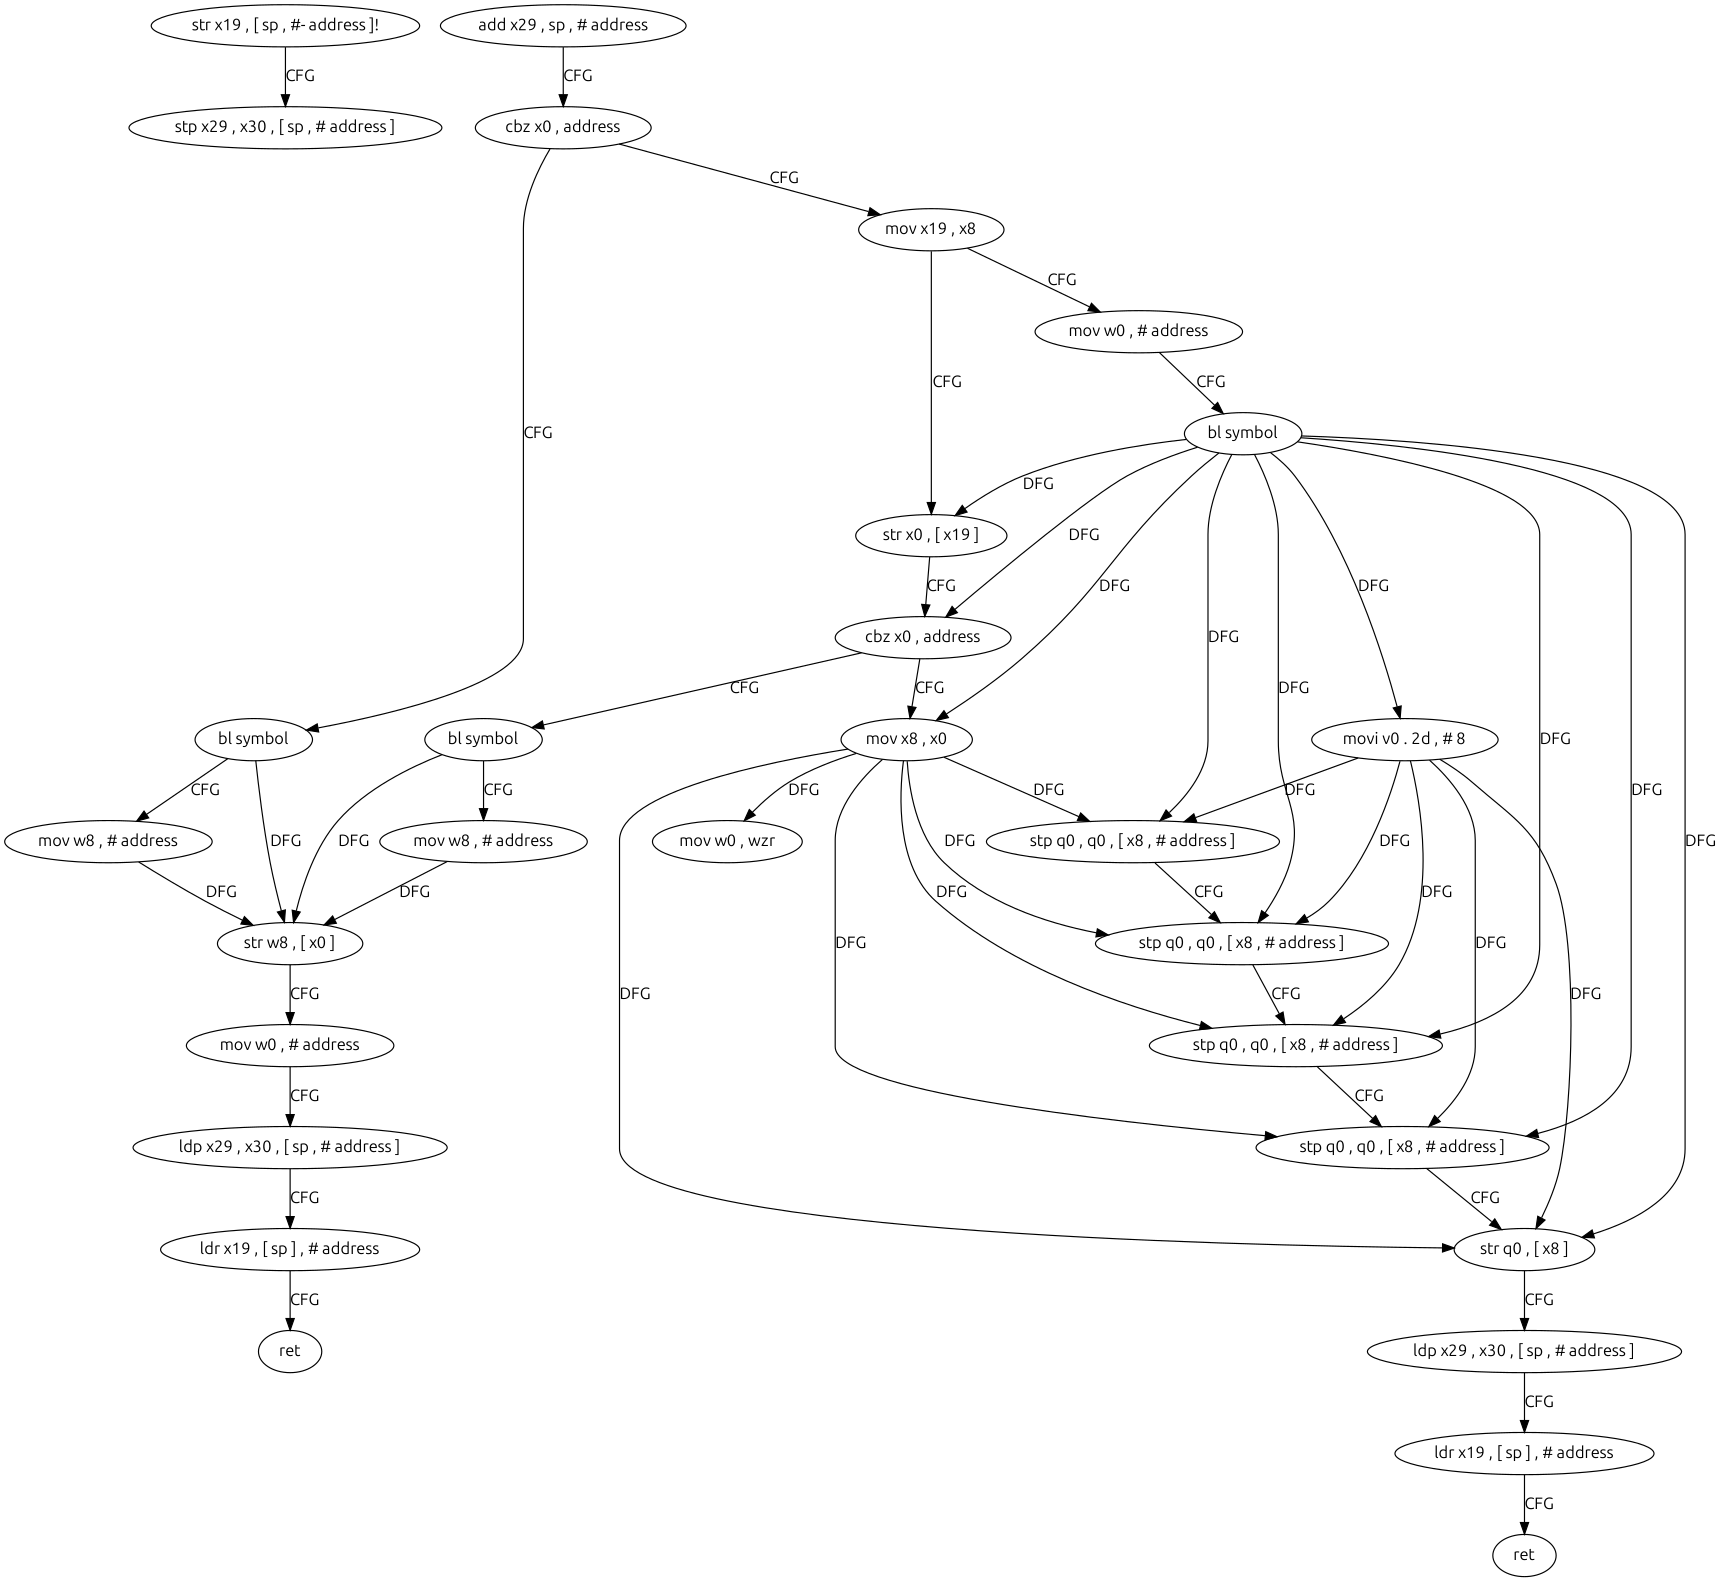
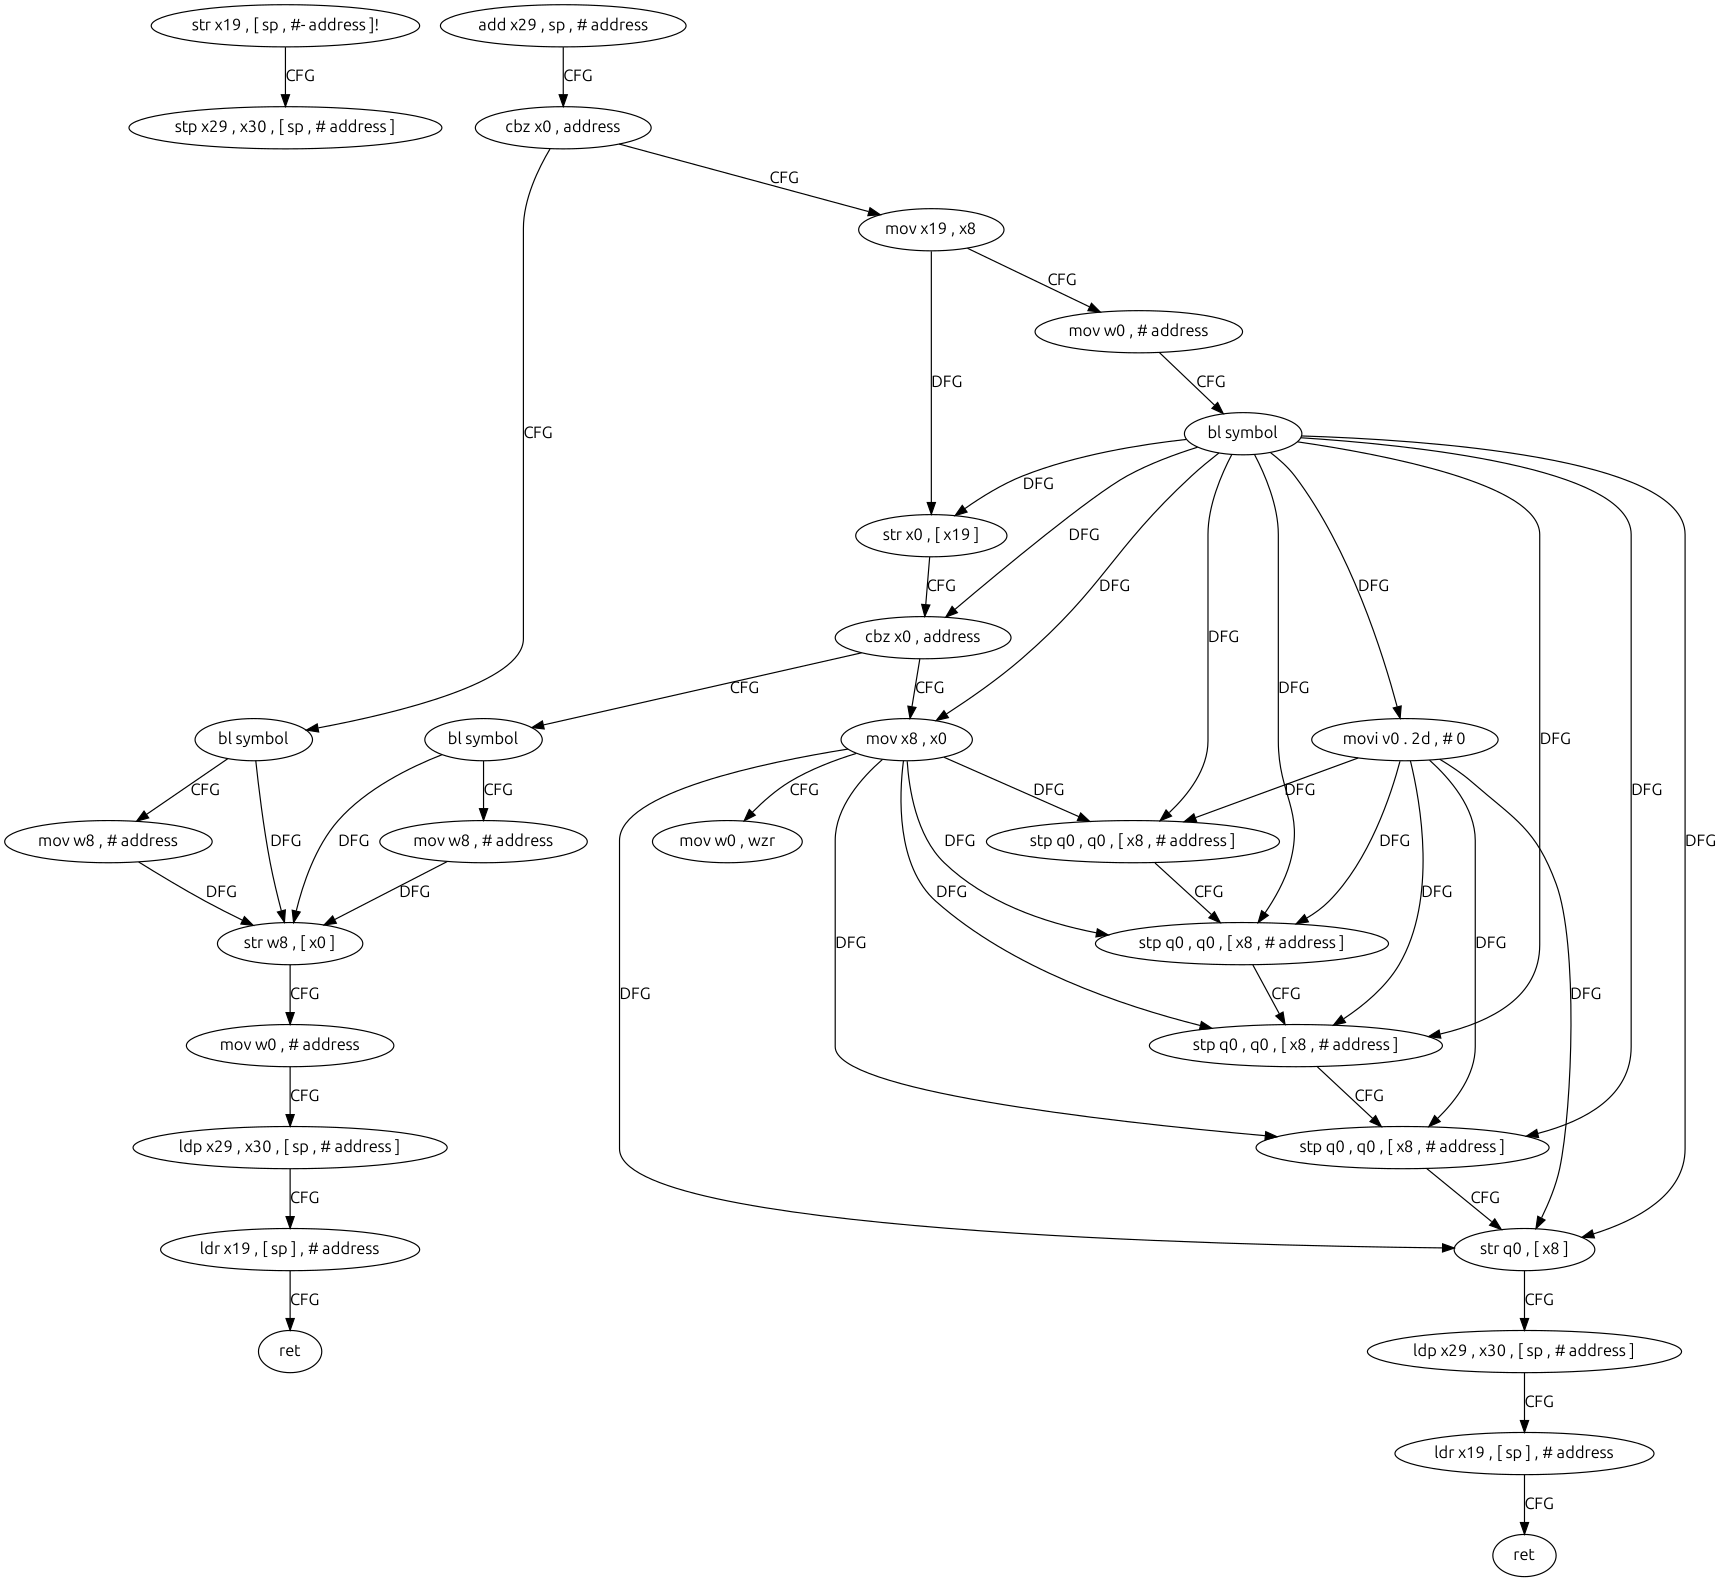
  digraph {
    fontname=Ubuntu
    node [fontname=Ubuntu]
    edge [fontname=Ubuntu]
    n1 [label="str x19 , [ sp , #- address ]!"]
    n2 [label="stp x29 , x30 , [ sp , # address ]"]
    n3 [label="add x29 , sp , # address"]
    n4 [label="cbz x0 , address"]
    n5 [label="bl symbol"]
    n6 [label="mov x19 , x8"]
    n7 [label="mov w8 , # address"]
    n8 [label="str w8 , [ x0 ]"]
    n9 [label="mov w0 , # address"]
    n10 [label="str x0 , [ x19 ]"]
    n11 [label="mov w0 , # address"]
    n12 [label="bl symbol"]
    n13 [label="cbz x0 , address"]
    n14 [label="ldp x29 , x30 , [ sp , # address ]"]
    n15 [label="mov x8 , x0"]
-   n16 [label="movi v0 . 2d , # 8"]
+   n16 [label="movi v0 . 2d , # 0"]
    n17 [label="stp q0 , q0 , [ x8 , # address ]"]
    n18 [label="stp q0 , q0 , [ x8 , # address ]"]
    n19 [label="stp q0 , q0 , [ x8 , # address ]"]
    n20 [label="stp q0 , q0 , [ x8 , # address ]"]
    n21 [label="str q0 , [ x8 ]"]
    n22 [label="bl symbol"]
    n23 [label="mov w0 , wzr"]
    n24 [label="ldp x29 , x30 , [ sp , # address ]"]
    n25 [label="mov w8 , # address"]
    n26 [label="ldr x19 , [ sp ] , # address"]
    n27 [label=ret]
    n28 [label="ldr x19 , [ sp ] , # address"]
    n29 [label=ret]
    n1 -> n2 [label=CFG]
    n3 -> n4 [label=CFG]
    n4 -> n5 [label=CFG]
    n4 -> n6 [label=CFG]
    n5 -> n7 [label=CFG]
    n5 -> n8 [label=DFG]
    n6 -> n9 [label=CFG]
-   n6 -> n10 [label=CFG]
+   n6 -> n10 [label=DFG]
    n7 -> n8 [label=DFG]
    n8 -> n11 [label=CFG]
    n9 -> n12 [label=CFG]
    n10 -> n13 [label=CFG]
    n11 -> n14 [label=CFG]
    n12 -> n10 [label=DFG]
    n12 -> n13 [label=DFG]
    n12 -> n15 [label=DFG]
    n12 -> n16 [label=DFG]
    n12 -> n17 [label=DFG]
    n12 -> n18 [label=DFG]
    n12 -> n19 [label=DFG]
    n12 -> n20 [label=DFG]
    n12 -> n21 [label=DFG]
    n13 -> n15 [label=CFG]
    n13 -> n22 [label=CFG]
    n14 -> n26 [label=CFG]
    n15 -> n17 [label=DFG]
    n15 -> n18 [label=DFG]
    n15 -> n19 [label=DFG]
    n15 -> n20 [label=DFG]
    n15 -> n21 [label=DFG]
-   n15 -> n23 [label=DFG]
+   n15 -> n23 [label=CFG]
    n16 -> n17 [label=DFG]
    n16 -> n18 [label=DFG]
    n16 -> n19 [label=DFG]
    n16 -> n20 [label=DFG]
    n16 -> n21 [label=DFG]
    n17 -> n18 [label=CFG]
    n18 -> n19 [label=CFG]
    n19 -> n20 [label=CFG]
    n20 -> n21 [label=CFG]
    n21 -> n24 [label=CFG]
    n22 -> n8 [label=DFG]
    n22 -> n25 [label=CFG]
    n24 -> n28 [label=CFG]
    n25 -> n8 [label=DFG]
    n26 -> n27 [label=CFG]
    n28 -> n29 [label=CFG]
  }
